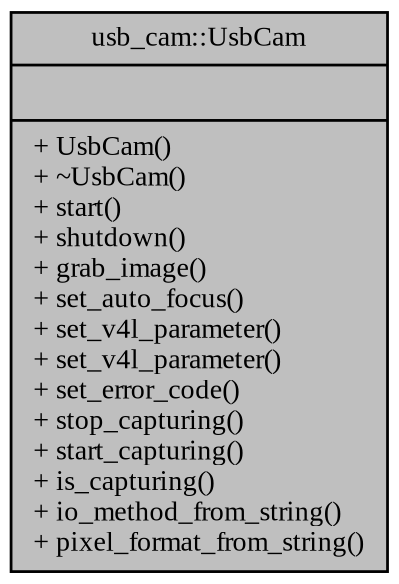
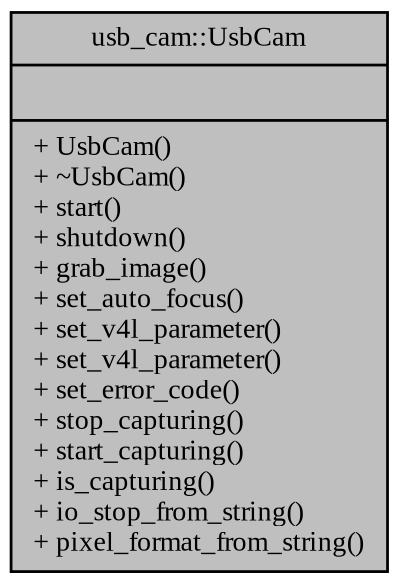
  digraph {
    fontname="Liberation Serif"
-   n1 [color=black fillcolor=grey75 fontcolor=black fontname="Liberation Serif" fontsize=10 height=0.2 label="{usb_cam::UsbCam\n||+ UsbCam()\l+ ~UsbCam()\l+ start()\l+ shutdown()\l+ grab_image()\l+ set_auto_focus()\l+ set_v4l_parameter()\l+ set_v4l_parameter()\l+ set_error_code()\l+ stop_capturing()\l+ start_capturing()\l+ is_capturing()\l+ io_method_from_string()\l+ pixel_format_from_string()\l}" shape=record style=filled width=0.4]
+   n1 [color=black fillcolor=grey75 fontcolor=black fontname="Liberation Serif" fontsize=10 height=0.2 label="{usb_cam::UsbCam\n||+ UsbCam()\l+ ~UsbCam()\l+ start()\l+ shutdown()\l+ grab_image()\l+ set_auto_focus()\l+ set_v4l_parameter()\l+ set_v4l_parameter()\l+ set_error_code()\l+ stop_capturing()\l+ start_capturing()\l+ is_capturing()\l+ io_stop_from_string()\l+ pixel_format_from_string()\l}" shape=record style=filled width=0.4]
  }
